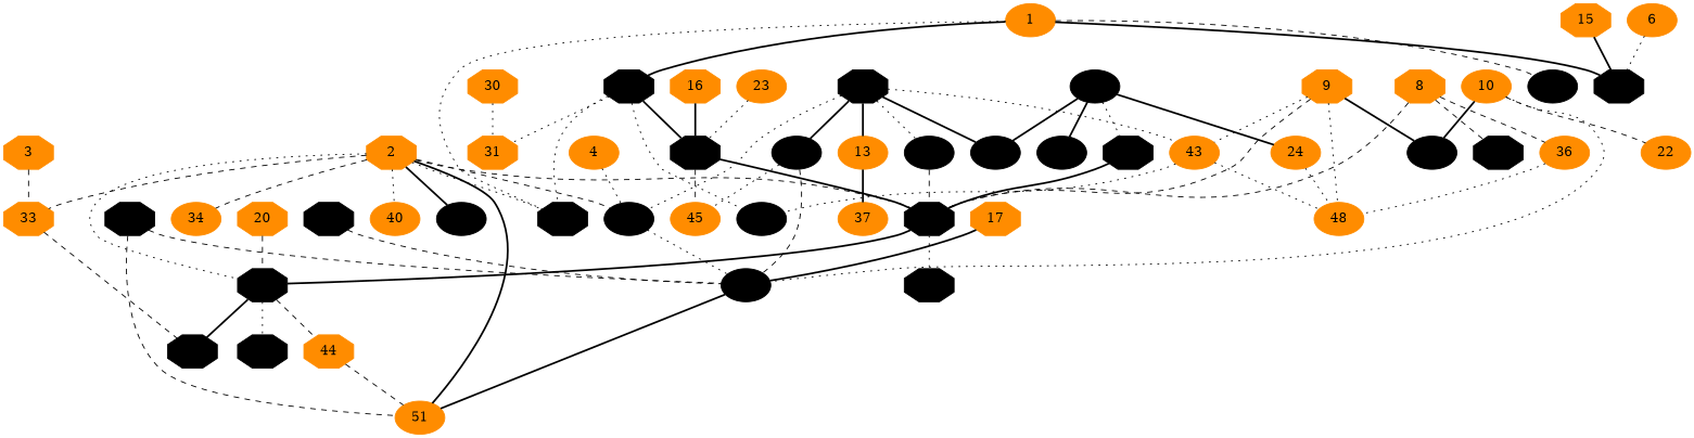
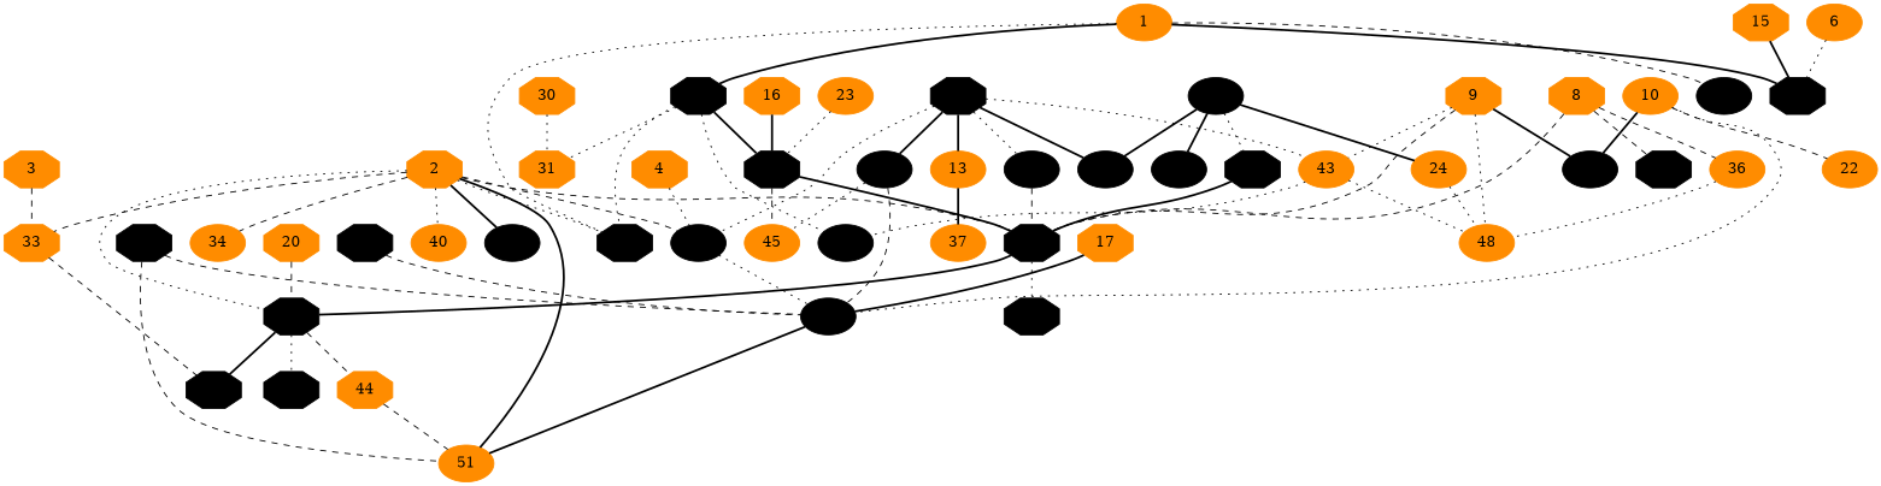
  graph {
    node [color=darkorange shape=ellipse style=filled]
    edge [style=dotted weight=1.0]
    1
    14 [color=black shape=octagon]
    35 [color=black]
    41 [color=black shape=octagon]
    46 [color=black shape=octagon]
    27 [color=black shape=octagon]
    31 [shape=octagon]
    52 [color=black]
    2 [shape=octagon]
    29 [color=black shape=octagon]
    32 [color=black]
    33 [shape=octagon]
    34
    38 [color=black shape=octagon]
    40
    42 [color=black]
    51
    50 [color=black shape=octagon]
    39 [color=black]
    49 [color=black shape=octagon]
    44 [shape=octagon]
    53 [color=black shape=octagon]
    3 [shape=octagon]
-   4
+   4 [shape=octagon]
    5 [color=black]
    11 [color=black]
    12 [color=black]
    24
    26 [color=black shape=octagon]
    48
    6
    7 [color=black shape=octagon]
    13
    19 [color=black]
    28 [color=black]
    43
    37
    45
    8 [shape=octagon]
    25 [color=black shape=octagon]
    36
    9 [shape=octagon]
    47 [color=black]
    10
    22
    15 [shape=octagon]
    16 [shape=octagon]
    17 [shape=octagon]
    18 [color=black shape=octagon]
    20 [shape=octagon]
    21 [color=black shape=octagon]
    23
    30 [shape=octagon]
    1 -- 14 [style=bold]
    1 -- 35 [style=dashed]
    1 -- 41 [style=bold]
    1 -- 46
    14 -- 46
    14 -- 27 [style=bold]
    14 -- 31
    14 -- 52
    27 -- 29 [style=bold]
    27 -- 45 [style=dashed]
    2 -- 46
    2 -- 29 [style=dashed]
    2 -- 32 [style=dashed]
    2 -- 33 [style=dashed]
    2 -- 34 [style=dashed]
    2 -- 38
    2 -- 40
    2 -- 42 [style=bold]
    2 -- 51 [style=bold]
    29 -- 38 [style=bold]
    29 -- 50
    32 -- 39
    33 -- 49 [style=dashed]
    38 -- 49 [style=bold]
    38 -- 44 [style=dashed weight=2.0]
    38 -- 53 [weight=2.0]
    39 -- 51 [style=bold]
    44 -- 51 [style=dashed]
    3 -- 33 [style=dashed]
    4 -- 32
    5 -- 11 [style=bold]
    5 -- 12 [style=bold]
    5 -- 24 [style=bold]
    5 -- 26
    24 -- 48
    26 -- 29 [style=bold]
    6 -- 41
    7 -- 32
    7 -- 12 [style=bold]
    7 -- 13 [style=bold]
    7 -- 19
    7 -- 28 [style=bold weight=2.0]
    7 -- 43
    13 -- 37 [style=bold]
    19 -- 29 [style=dashed]
    28 -- 39 [style=dashed]
    28 -- 45
    43 -- 52
    43 -- 48
    8 -- 29 [style=dashed]
    8 -- 25 [style=dashed]
    8 -- 36 [style=dashed]
    36 -- 48
    9 -- 29 [style=dashed]
    9 -- 48
    9 -- 43
    9 -- 47 [style=bold]
    10 -- 39
    10 -- 47 [style=bold]
    10 -- 22 [style=dashed]
    15 -- 41 [style=bold]
    16 -- 27 [style=bold]
    17 -- 39 [style=bold weight=2.0]
    18 -- 39 [style=dashed]
    20 -- 38 [style=dashed]
    21 -- 51 [style=dashed]
    21 -- 39 [style=dashed]
    23 -- 27
    30 -- 31
  }
